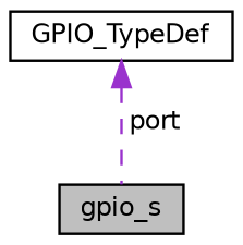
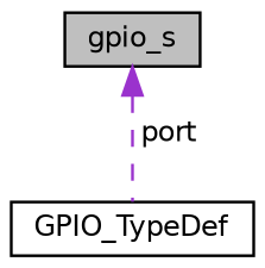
  digraph {
    node [color=black fontname=Helvetica fontsize=10 shape=record style=filled]
    n1 [fillcolor=grey75 fontcolor=black height=0.2 label=gpio_s width=0.4]
    n2 [fillcolor=white height=0.2 label=GPIO_TypeDef width=0.4]
-   n2 -> n1 [color=darkorchid3 dir=back fontname=Helvetica fontsize=10 label=" port" labelfontname=Helvetica labelfontsize=10 style=dashed]
+   n1 -> n2 [color=darkorchid3 dir=back fontname=Helvetica fontsize=10 label=" port" labelfontname=Helvetica labelfontsize=10 style=dashed]
  }
